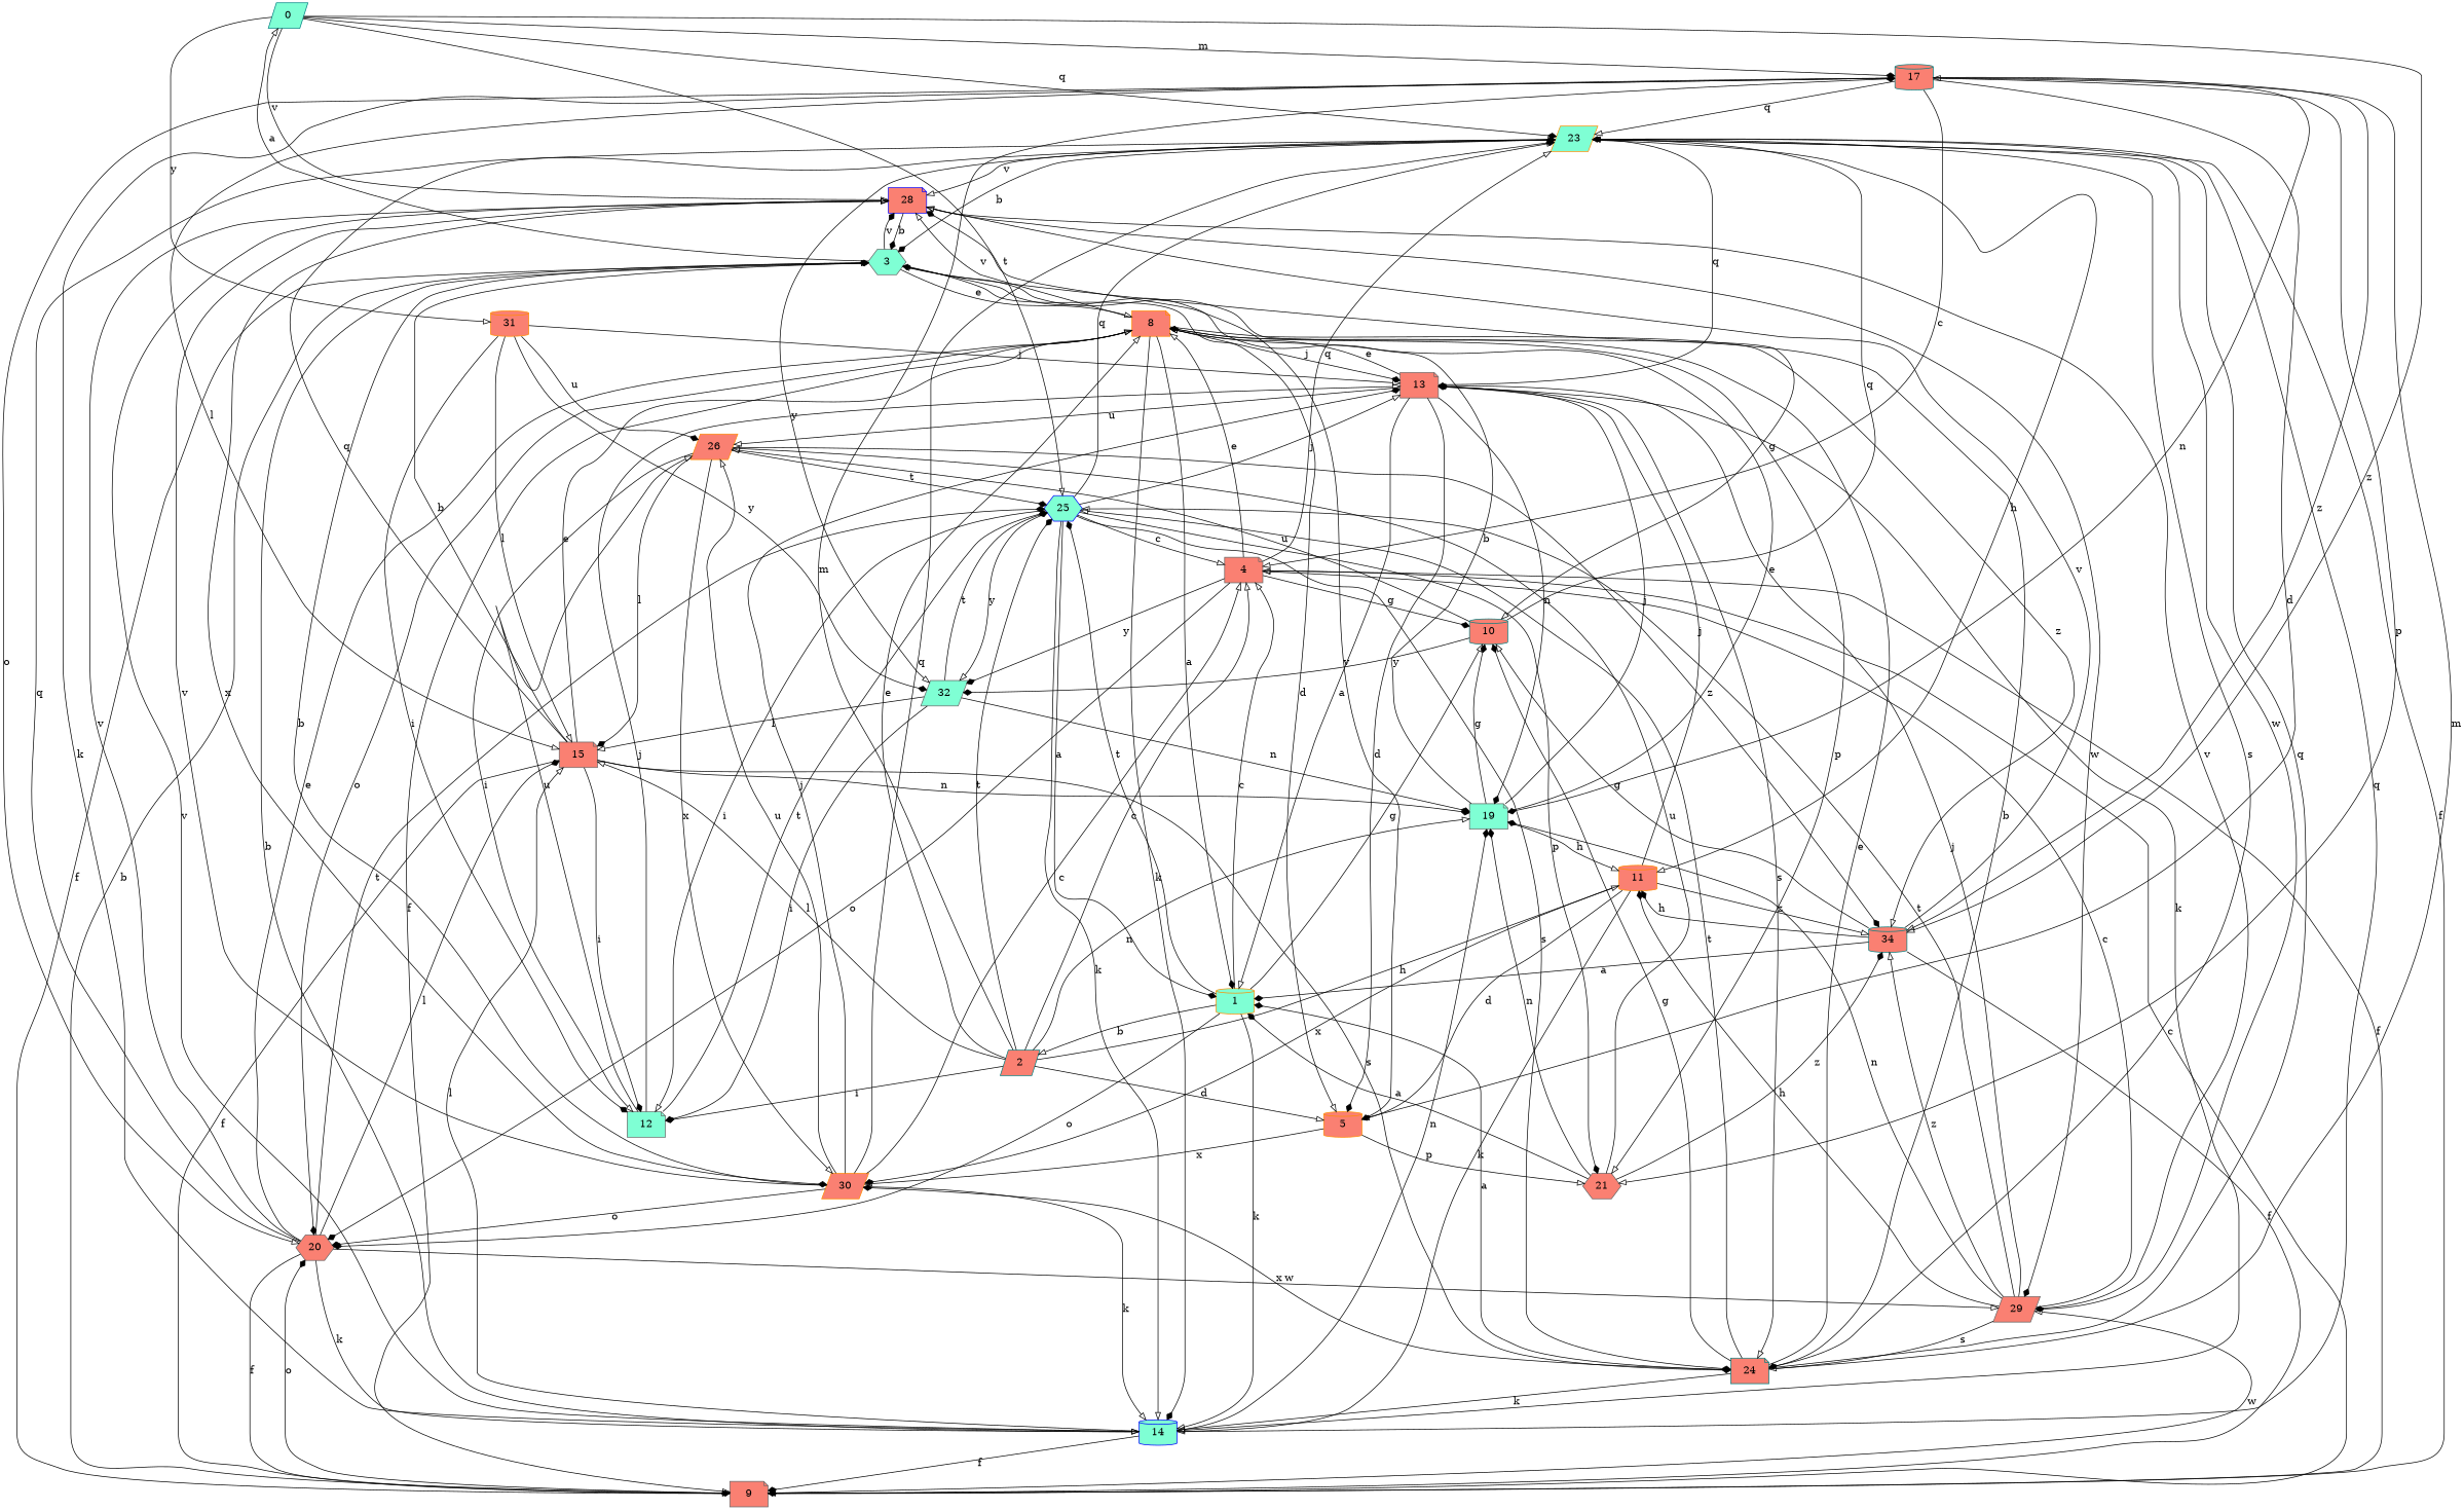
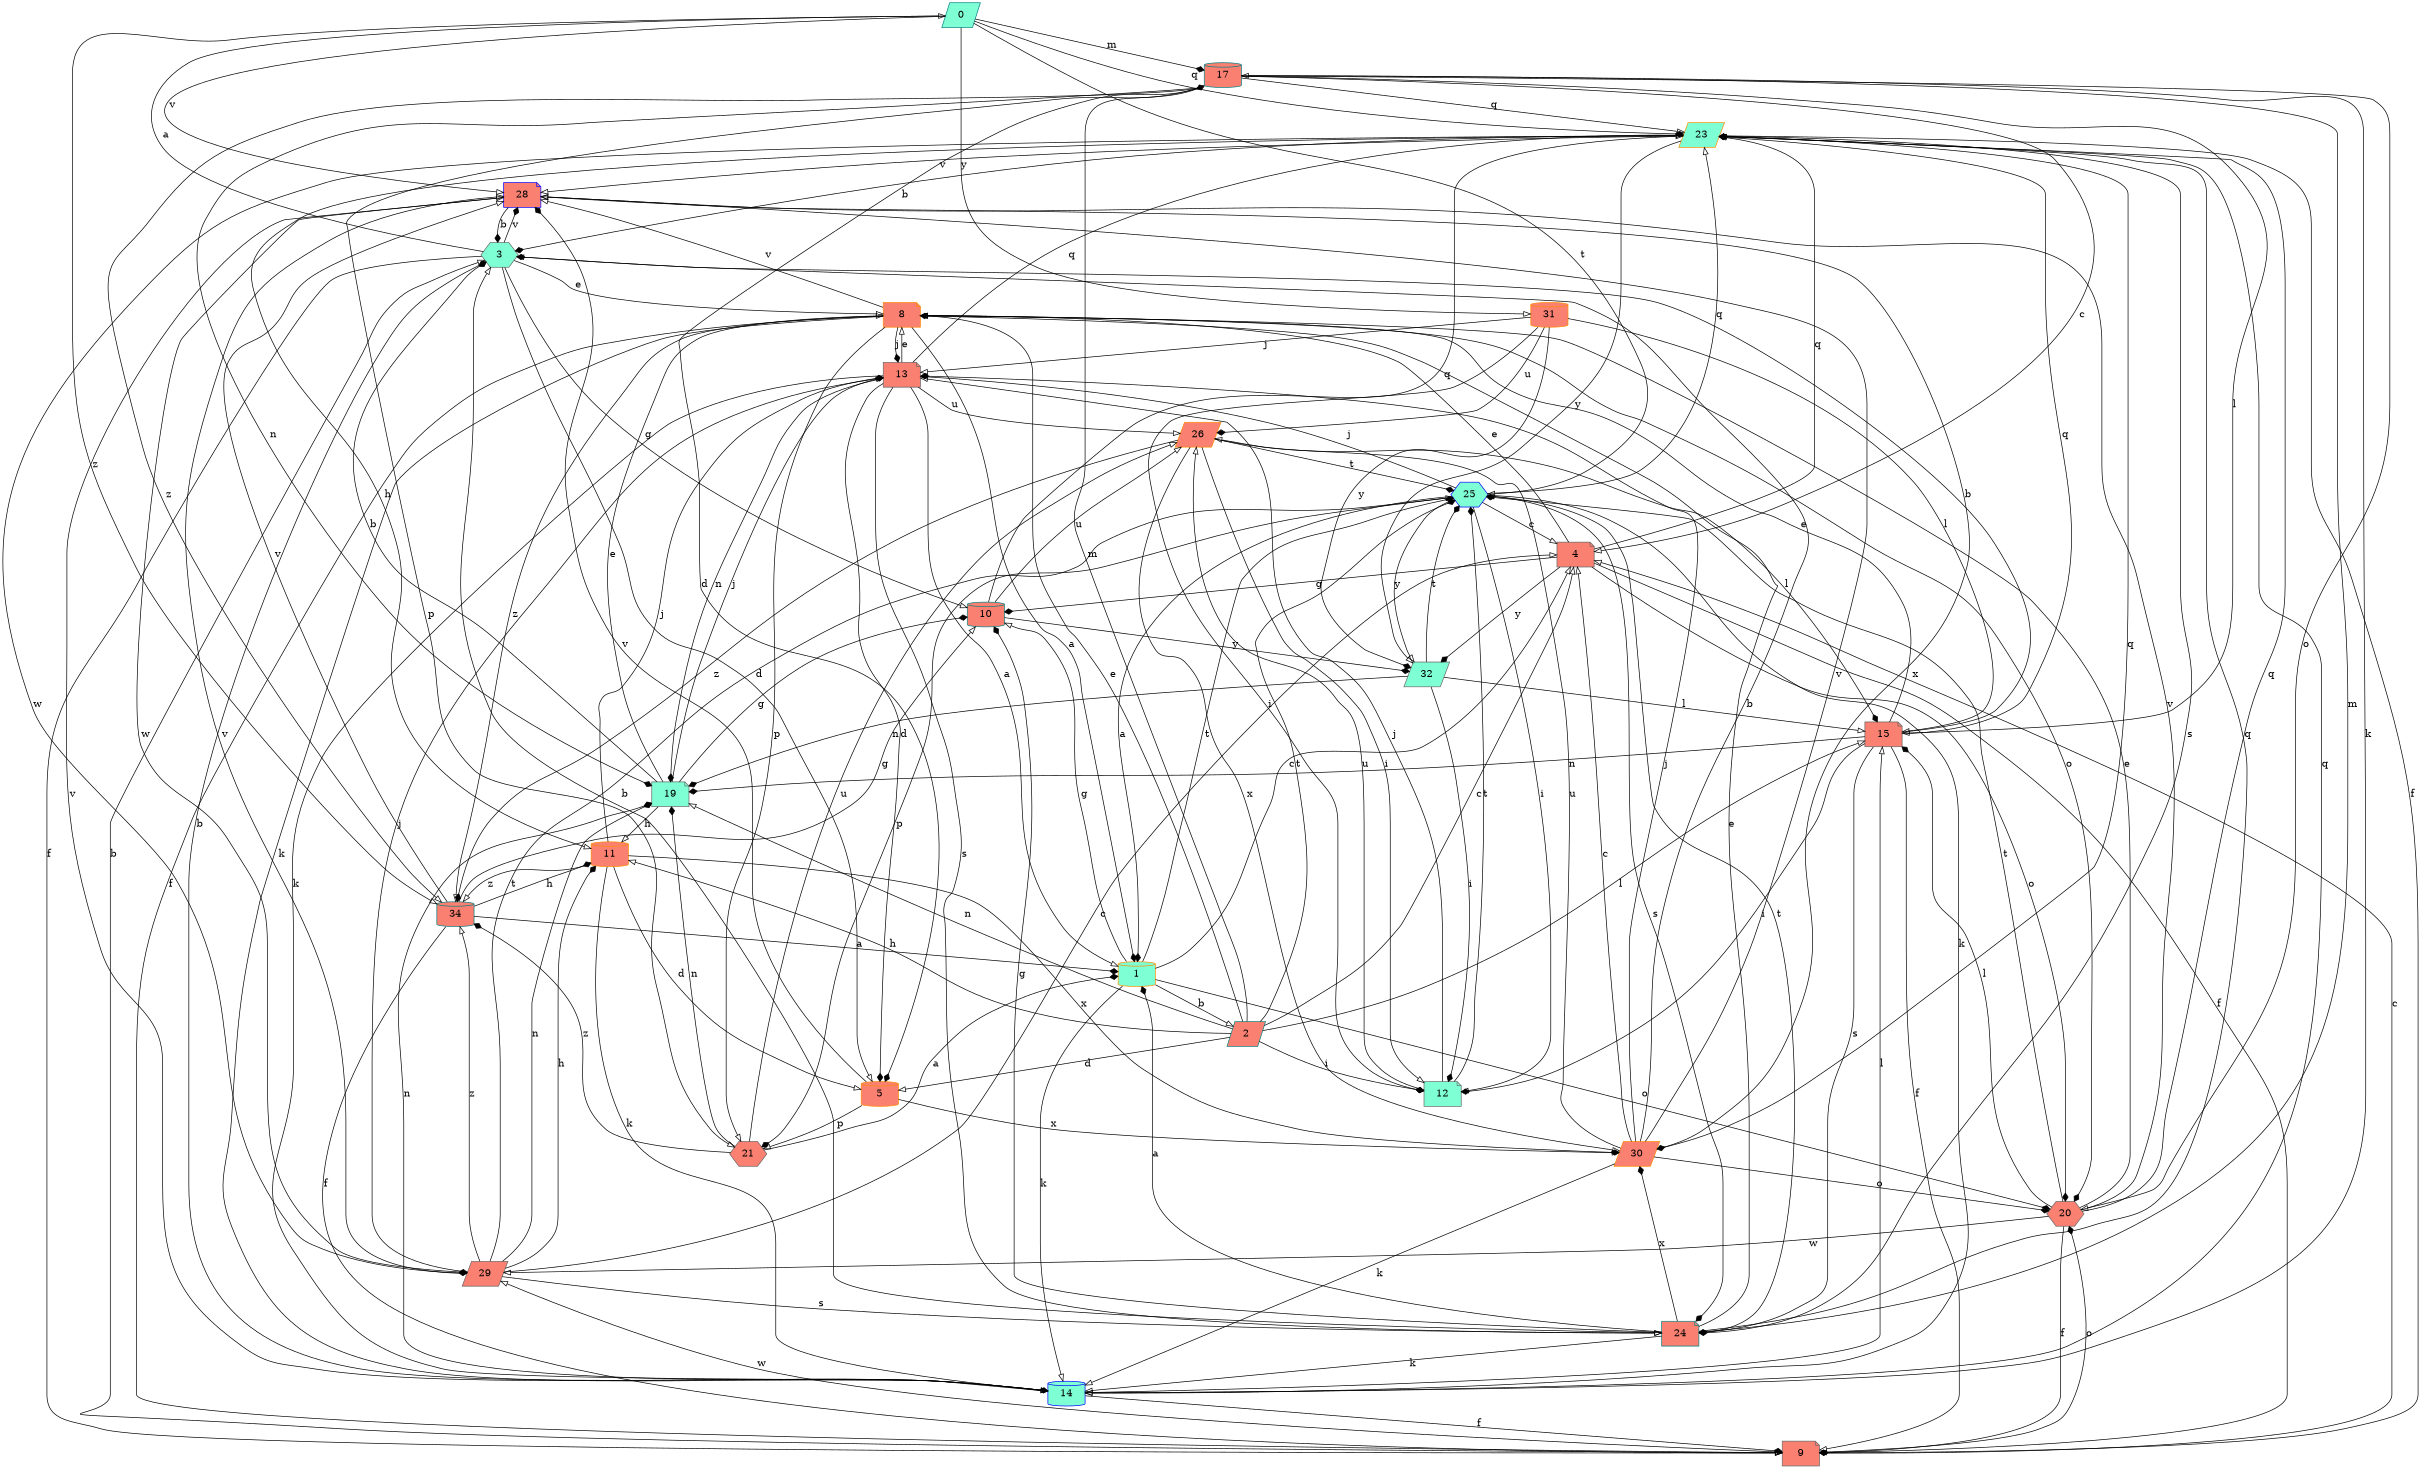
  strict digraph {
    node [color=gray40 fillcolor=salmon shape=note style=filled]
    edge [arrowhead=onormal]
    0 [color=teal fillcolor=aquamarine shape=parallelogram]
    17 [color=teal shape=cylinder]
    23 [color=darkorange fillcolor=aquamarine shape=parallelogram]
    25 [color=blue fillcolor=aquamarine shape=hexagon]
    28 [color=blue]
    31 [color=darkorange shape=cylinder]
    34 [color=teal shape=cylinder]
    4
    14 [color=blue fillcolor=aquamarine shape=cylinder]
    20 [shape=hexagon]
    5 [color=darkorange shape=cylinder]
    15
    19 [fillcolor=aquamarine]
    21 [shape=hexagon]
    11 [color=darkorange shape=cylinder]
    3 [fillcolor=aquamarine shape=hexagon]
    9
    32 [fillcolor=aquamarine shape=parallelogram]
    29 [shape=parallelogram]
    24 [color=teal]
    1 [color=darkorange fillcolor=aquamarine shape=cylinder]
    12 [fillcolor=aquamarine]
    13
    30 [color=darkorange shape=parallelogram]
    26 [color=darkorange shape=parallelogram]
    10 [color=teal shape=cylinder]
    2 [color=teal shape=parallelogram]
    8 [color=darkorange]
    0 -> 17 [arrowhead=diamond label=m]
    0 -> 23 [arrowhead=diamond label=q]
    0 -> 25 [label=t]
    0 -> 28 [label=v]
    0 -> 31 [label=y]
    0 -> 34 [label=z]
    17 -> 23 [label=q]
    17 -> 34 [label=z]
    17 -> 4 [label=c]
    17 -> 14 [label=k]
    17 -> 20 [label=o]
    17 -> 5 [arrowhead=diamond label=d]
    17 -> 15 [label=l]
    17 -> 19 [arrowhead=diamond label=n]
    17 -> 21 [label=p]
    23 -> 28 [label=v]
    23 -> 11 [label=h]
    23 -> 3 [arrowhead=diamond label=b]
    23 -> 9 [arrowhead=diamond label=f]
    23 -> 32 [label=y]
    23 -> 29 [arrowhead=diamond label=w]
    23 -> 24 [arrowhead=diamond label=s]
    25 -> 23 [label=q]
    25 -> 4 [label=c]
    25 -> 14 [label=k]
    25 -> 21 [arrowhead=diamond label=p]
    25 -> 32 [label=y]
    25 -> 24 [arrowhead=diamond label=s]
    25 -> 1 [arrowhead=diamond label=a]
    25 -> 12 [label=i]
    25 -> 13 [label=j]
    28 -> 3 [arrowhead=diamond label=b]
    28 -> 29 [arrowhead=diamond label=w]
    28 -> 30 [arrowhead=diamond label=x]
    31 -> 15 [label=l]
    31 -> 32 [arrowhead=diamond label=y]
    31 -> 12 [arrowhead=diamond label=i]
    31 -> 13 [label=j]
    31 -> 26 [arrowhead=diamond label=u]
    34 -> 28 [label=v]
    34 -> 11 [arrowhead=diamond label=h]
    34 -> 9 [label=f]
    34 -> 1 [arrowhead=diamond label=a]
    34 -> 10 [label=g]
    4 -> 23 [label=q]
    4 -> 20 [arrowhead=diamond label=o]
    4 -> 9 [label=f]
    4 -> 32 [arrowhead=diamond label=y]
    4 -> 10 [arrowhead=diamond label=g]
    4 -> 8 [label=e]
    14 -> 23 [label=q]
    14 -> 28 [label=v]
    14 -> 15 [label=l]
    14 -> 19 [arrowhead=diamond label=n]
    14 -> 3 [arrowhead=diamond label=b]
    14 -> 9 [arrowhead=diamond label=f]
    20 -> 23 [label=q]
    20 -> 25 [arrowhead=diamond label=t]
    20 -> 28 [label=v]
-   20 -> 14 [label=k]
    20 -> 15 [arrowhead=diamond label=l]
    20 -> 9 [arrowhead=diamond label=f]
    20 -> 29 [label=w]
    20 -> 8 [label=e]
    5 -> 28 [arrowhead=diamond label=v]
    5 -> 21 [label=p]
    5 -> 30 [label=x]
    15 -> 23 [arrowhead=diamond label=q]
    15 -> 19 [arrowhead=diamond label=n]
    15 -> 3 [label=b]
    15 -> 9 [label=f]
    15 -> 24 [arrowhead=diamond label=s]
    15 -> 12 [arrowhead=diamond label=i]
    15 -> 8 [label=e]
    19 -> 11 [label=h]
    19 -> 3 [arrowhead=diamond label=b]
    19 -> 13 [label=j]
    19 -> 10 [arrowhead=diamond label=g]
    19 -> 8 [label=e]
    21 -> 34 [arrowhead=diamond label=z]
    21 -> 19 [arrowhead=diamond label=n]
    21 -> 1 [arrowhead=diamond label=a]
    21 -> 26 [label=u]
    11 -> 34 [label=z]
    11 -> 14 [label=k]
    11 -> 5 [label=d]
    11 -> 13 [arrowhead=diamond label=j]
    11 -> 30 [arrowhead=diamond label=x]
    3 -> 0 [label=a]
    3 -> 28 [arrowhead=diamond label=v]
    3 -> 5 [label=d]
    3 -> 9 [label=f]
    3 -> 10 [label=g]
    3 -> 8 [label=e]
    9 -> 4 [label=c]
    9 -> 20 [arrowhead=diamond label=o]
    9 -> 3 [label=b]
    9 -> 29 [label=w]
    32 -> 25 [arrowhead=diamond label=t]
    32 -> 15 [label=l]
    32 -> 19 [arrowhead=diamond label=n]
    32 -> 12 [arrowhead=diamond label=i]
    29 -> 25 [label=t]
    29 -> 28 [label=v]
    29 -> 34 [label=z]
    29 -> 4 [label=c]
    29 -> 19 [arrowhead=diamond label=n]
    29 -> 11 [arrowhead=diamond label=h]
    29 -> 24 [label=s]
    29 -> 13 [arrowhead=diamond label=j]
    24 -> 17 [label=m]
    24 -> 23 [arrowhead=diamond label=q]
    24 -> 25 [label=t]
    24 -> 14 [label=k]
    24 -> 3 [label=b]
    24 -> 1 [arrowhead=diamond label=a]
    24 -> 30 [arrowhead=diamond label=x]
    24 -> 10 [arrowhead=diamond label=g]
    24 -> 8 [arrowhead=diamond label=e]
    1 -> 25 [arrowhead=diamond label=t]
    1 -> 4 [label=c]
    1 -> 14 [label=k]
    1 -> 20 [arrowhead=diamond label=o]
    1 -> 10 [label=g]
    1 -> 2 [label=b]
    12 -> 25 [arrowhead=diamond label=t]
    12 -> 13 [label=j]
    12 -> 26 [label=u]
    13 -> 23 [label=q]
    13 -> 14 [label=k]
    13 -> 5 [arrowhead=diamond label=d]
    13 -> 19 [arrowhead=diamond label=n]
    13 -> 24 [label=s]
    13 -> 1 [label=a]
    13 -> 26 [label=u]
    13 -> 8 [label=e]
    30 -> 23 [arrowhead=diamond label=q]
    30 -> 28 [label=v]
    30 -> 4 [label=c]
    30 -> 14 [label=k]
    30 -> 20 [arrowhead=diamond label=o]
    30 -> 3 [arrowhead=diamond label=b]
    30 -> 13 [arrowhead=diamond label=j]
    30 -> 26 [label=u]
    26 -> 25 [arrowhead=diamond label=t]
    26 -> 34 [arrowhead=diamond label=z]
    26 -> 15 [arrowhead=diamond label=l]
    26 -> 12 [label=i]
    26 -> 30 [label=x]
    10 -> 23 [label=q]
    10 -> 32 [arrowhead=diamond label=y]
    10 -> 26 [label=u]
    2 -> 17 [arrowhead=diamond label=m]
    2 -> 25 [arrowhead=diamond label=t]
    2 -> 4 [label=c]
    2 -> 5 [label=d]
    2 -> 15 [label=l]
    2 -> 19 [label=n]
    2 -> 11 [label=h]
    2 -> 12 [arrowhead=diamond label=i]
    2 -> 8 [label=e]
    8 -> 28 [label=v]
    8 -> 34 [label=z]
    8 -> 14 [arrowhead=diamond label=k]
    8 -> 20 [arrowhead=diamond label=o]
    8 -> 21 [label=p]
    8 -> 9 [label=f]
    8 -> 1 [arrowhead=diamond label=a]
    8 -> 13 [arrowhead=diamond label=j]
  }
